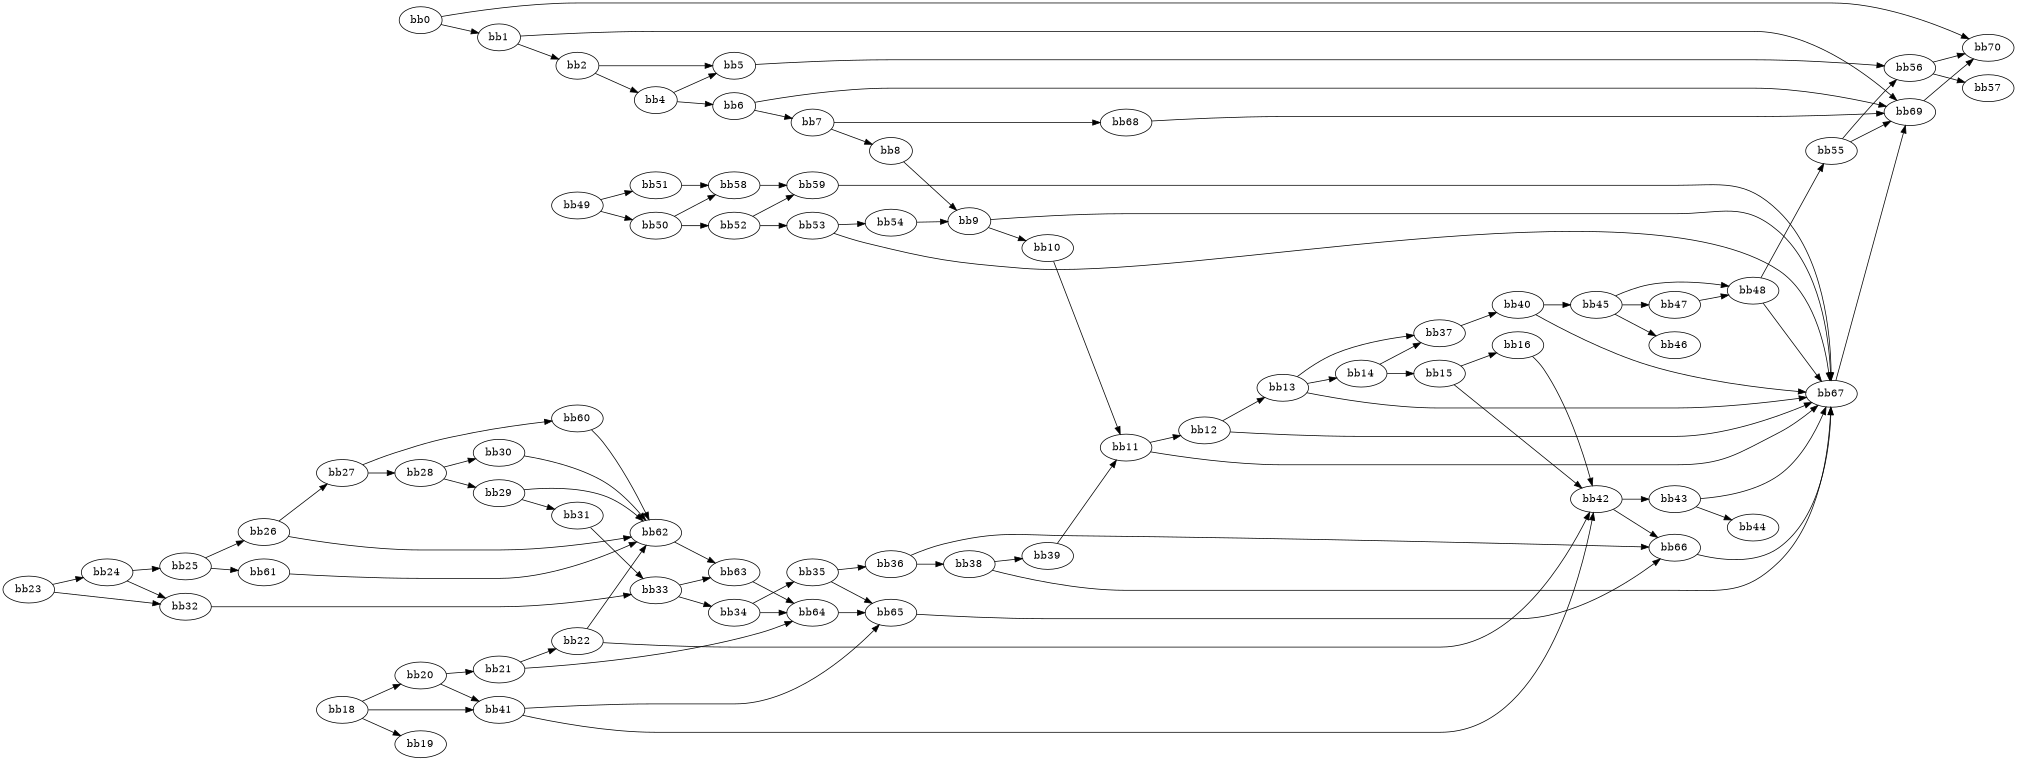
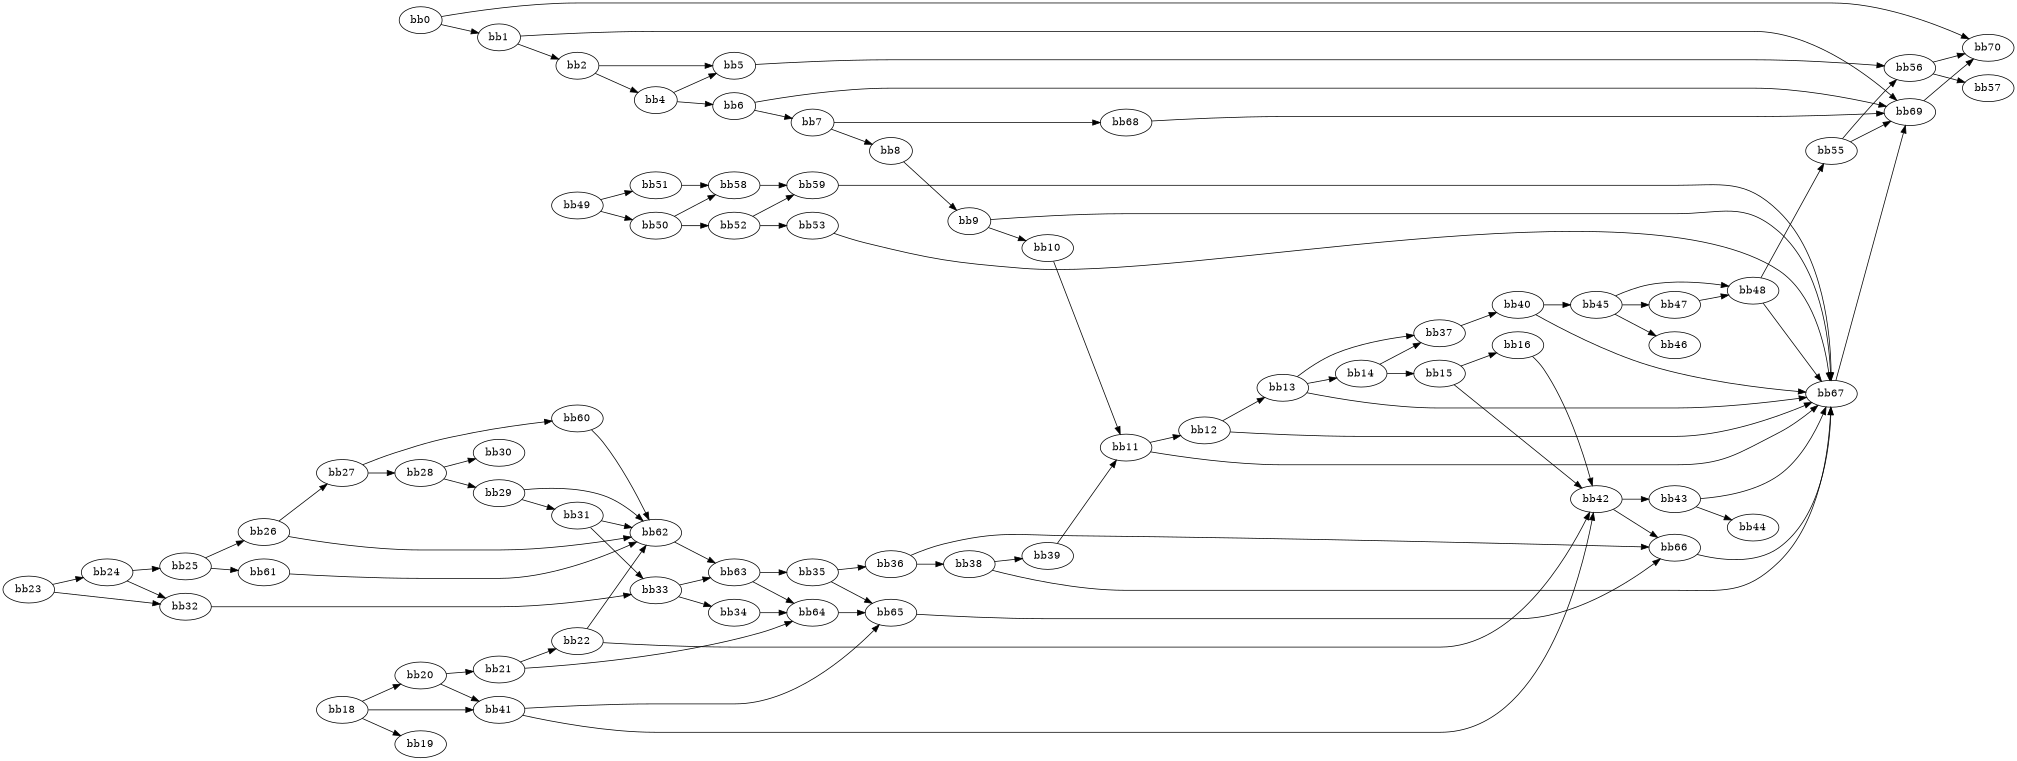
  digraph {
    rankdir=LR
    n1 [label="bb0\l"]
    n2 [label="bb1\l"]
    n3 [label="bb70\l"]
    n4 [label="bb2\l"]
    n5 [label="bb69\l"]
    n6 [label="bb4\l"]
    n7 [label="bb5\l"]
    n8 [label="bb6\l"]
    n9 [label="bb56\l"]
    n10 [label="bb7\l"]
    n11 [label="bb57\l"]
    n12 [label="bb8\l"]
    n13 [label="bb68\l"]
    n14 [label="bb9\l"]
    n15 [label="bb10\l"]
    n16 [label="bb67\l"]
    n17 [label="bb11\l"]
    n18 [label="bb12\l"]
    n19 [label="bb13\l"]
    n20 [label="bb14\l"]
    n21 [label="bb37\l"]
    n22 [label="bb15\l"]
    n23 [label="bb40\l"]
    n24 [label="bb16\l"]
    n25 [label="bb42\l"]
    n26 [label="bb66\l"]
    n27 [label="bb43\l"]
    n28 [label="bb18\l"]
    n29 [label="bb19\l"]
    n30 [label="bb20\l"]
    n31 [label="bb41\l"]
    n32 [label="bb65\l"]
    n33 [label="bb21\l"]
    n34 [label="bb22\l"]
    n35 [label="bb64\l"]
    n36 [label="bb62\l"]
    n37 [label="bb23\l"]
    n38 [label="bb24\l"]
    n39 [label="bb32\l"]
    n40 [label="bb63\l"]
    n41 [label="bb25\l"]
    n42 [label="bb33\l"]
    n43 [label="bb26\l"]
    n44 [label="bb61\l"]
    n45 [label="bb27\l"]
    n46 [label="bb28\l"]
    n47 [label="bb60\l"]
    n48 [label="bb29\l"]
    n49 [label="bb30\l"]
    n50 [label="bb31\l"]
    n51 [label="bb34\l"]
    n52 [label="bb35\l"]
    n53 [label="bb36\l"]
    n54 [label="bb38\l"]
    n55 [label="bb39\l"]
    n56 [label="bb45\l"]
    n57 [label="bb46\l"]
    n58 [label="bb47\l"]
    n59 [label="bb48\l"]
    n60 [label="bb44\l"]
    n61 [label="bb55\l"]
    n62 [label="bb49\l"]
    n63 [label="bb50\l"]
    n64 [label="bb51\l"]
    n65 [label="bb52\l"]
    n66 [label="bb58\l"]
    n67 [label="bb53\l"]
    n68 [label="bb59\l"]
-   n69 [label="bb54\l"]
    n1 -> n2
    n1 -> n3
    n2 -> n4
    n2 -> n5
    n4 -> n6
    n4 -> n7
    n5 -> n3
    n6 -> n7
    n6 -> n8
    n7 -> n9
    n8 -> n5
    n8 -> n10
    n9 -> n3
    n9 -> n11
    n10 -> n12
    n10 -> n13
    n12 -> n14
    n13 -> n5
    n14 -> n15
    n14 -> n16
    n15 -> n17
    n16 -> n5
    n17 -> n16
    n17 -> n18
    n18 -> n16
    n18 -> n19
    n19 -> n16
    n19 -> n20
    n19 -> n21
    n20 -> n21
    n20 -> n22
    n21 -> n23
    n22 -> n24
    n22 -> n25
    n23 -> n16
    n23 -> n56
    n24 -> n25
    n25 -> n26
    n25 -> n27
    n26 -> n16
    n27 -> n16
    n27 -> n60
    n28 -> n29
    n28 -> n30
    n28 -> n31
    n30 -> n31
    n30 -> n33
    n31 -> n25
    n31 -> n32
    n32 -> n26
    n33 -> n34
    n33 -> n35
    n34 -> n25
    n34 -> n36
    n35 -> n32
    n36 -> n40
    n37 -> n38
    n37 -> n39
    n38 -> n39
    n38 -> n41
    n39 -> n42
    n40 -> n35
    n41 -> n43
    n41 -> n44
    n42 -> n40
    n42 -> n51
    n43 -> n36
    n43 -> n45
    n44 -> n36
    n45 -> n46
    n45 -> n47
    n46 -> n48
    n46 -> n49
    n47 -> n36
    n48 -> n36
    n48 -> n50
-   n49 -> n36
+   n50 -> n36
    n50 -> n42
    n51 -> n35
-   n51 -> n52
+   n40 -> n52
    n52 -> n32
    n52 -> n53
    n53 -> n26
    n53 -> n54
    n54 -> n16
    n54 -> n55
    n55 -> n17
    n56 -> n57
    n56 -> n58
    n56 -> n59
    n58 -> n59
    n59 -> n16
    n59 -> n61
    n61 -> n5
    n61 -> n9
    n62 -> n63
    n62 -> n64
    n63 -> n65
    n63 -> n66
    n64 -> n66
    n65 -> n67
    n65 -> n68
    n66 -> n68
    n67 -> n16
-   n67 -> n69
    n68 -> n16
-   n69 -> n14
  }
